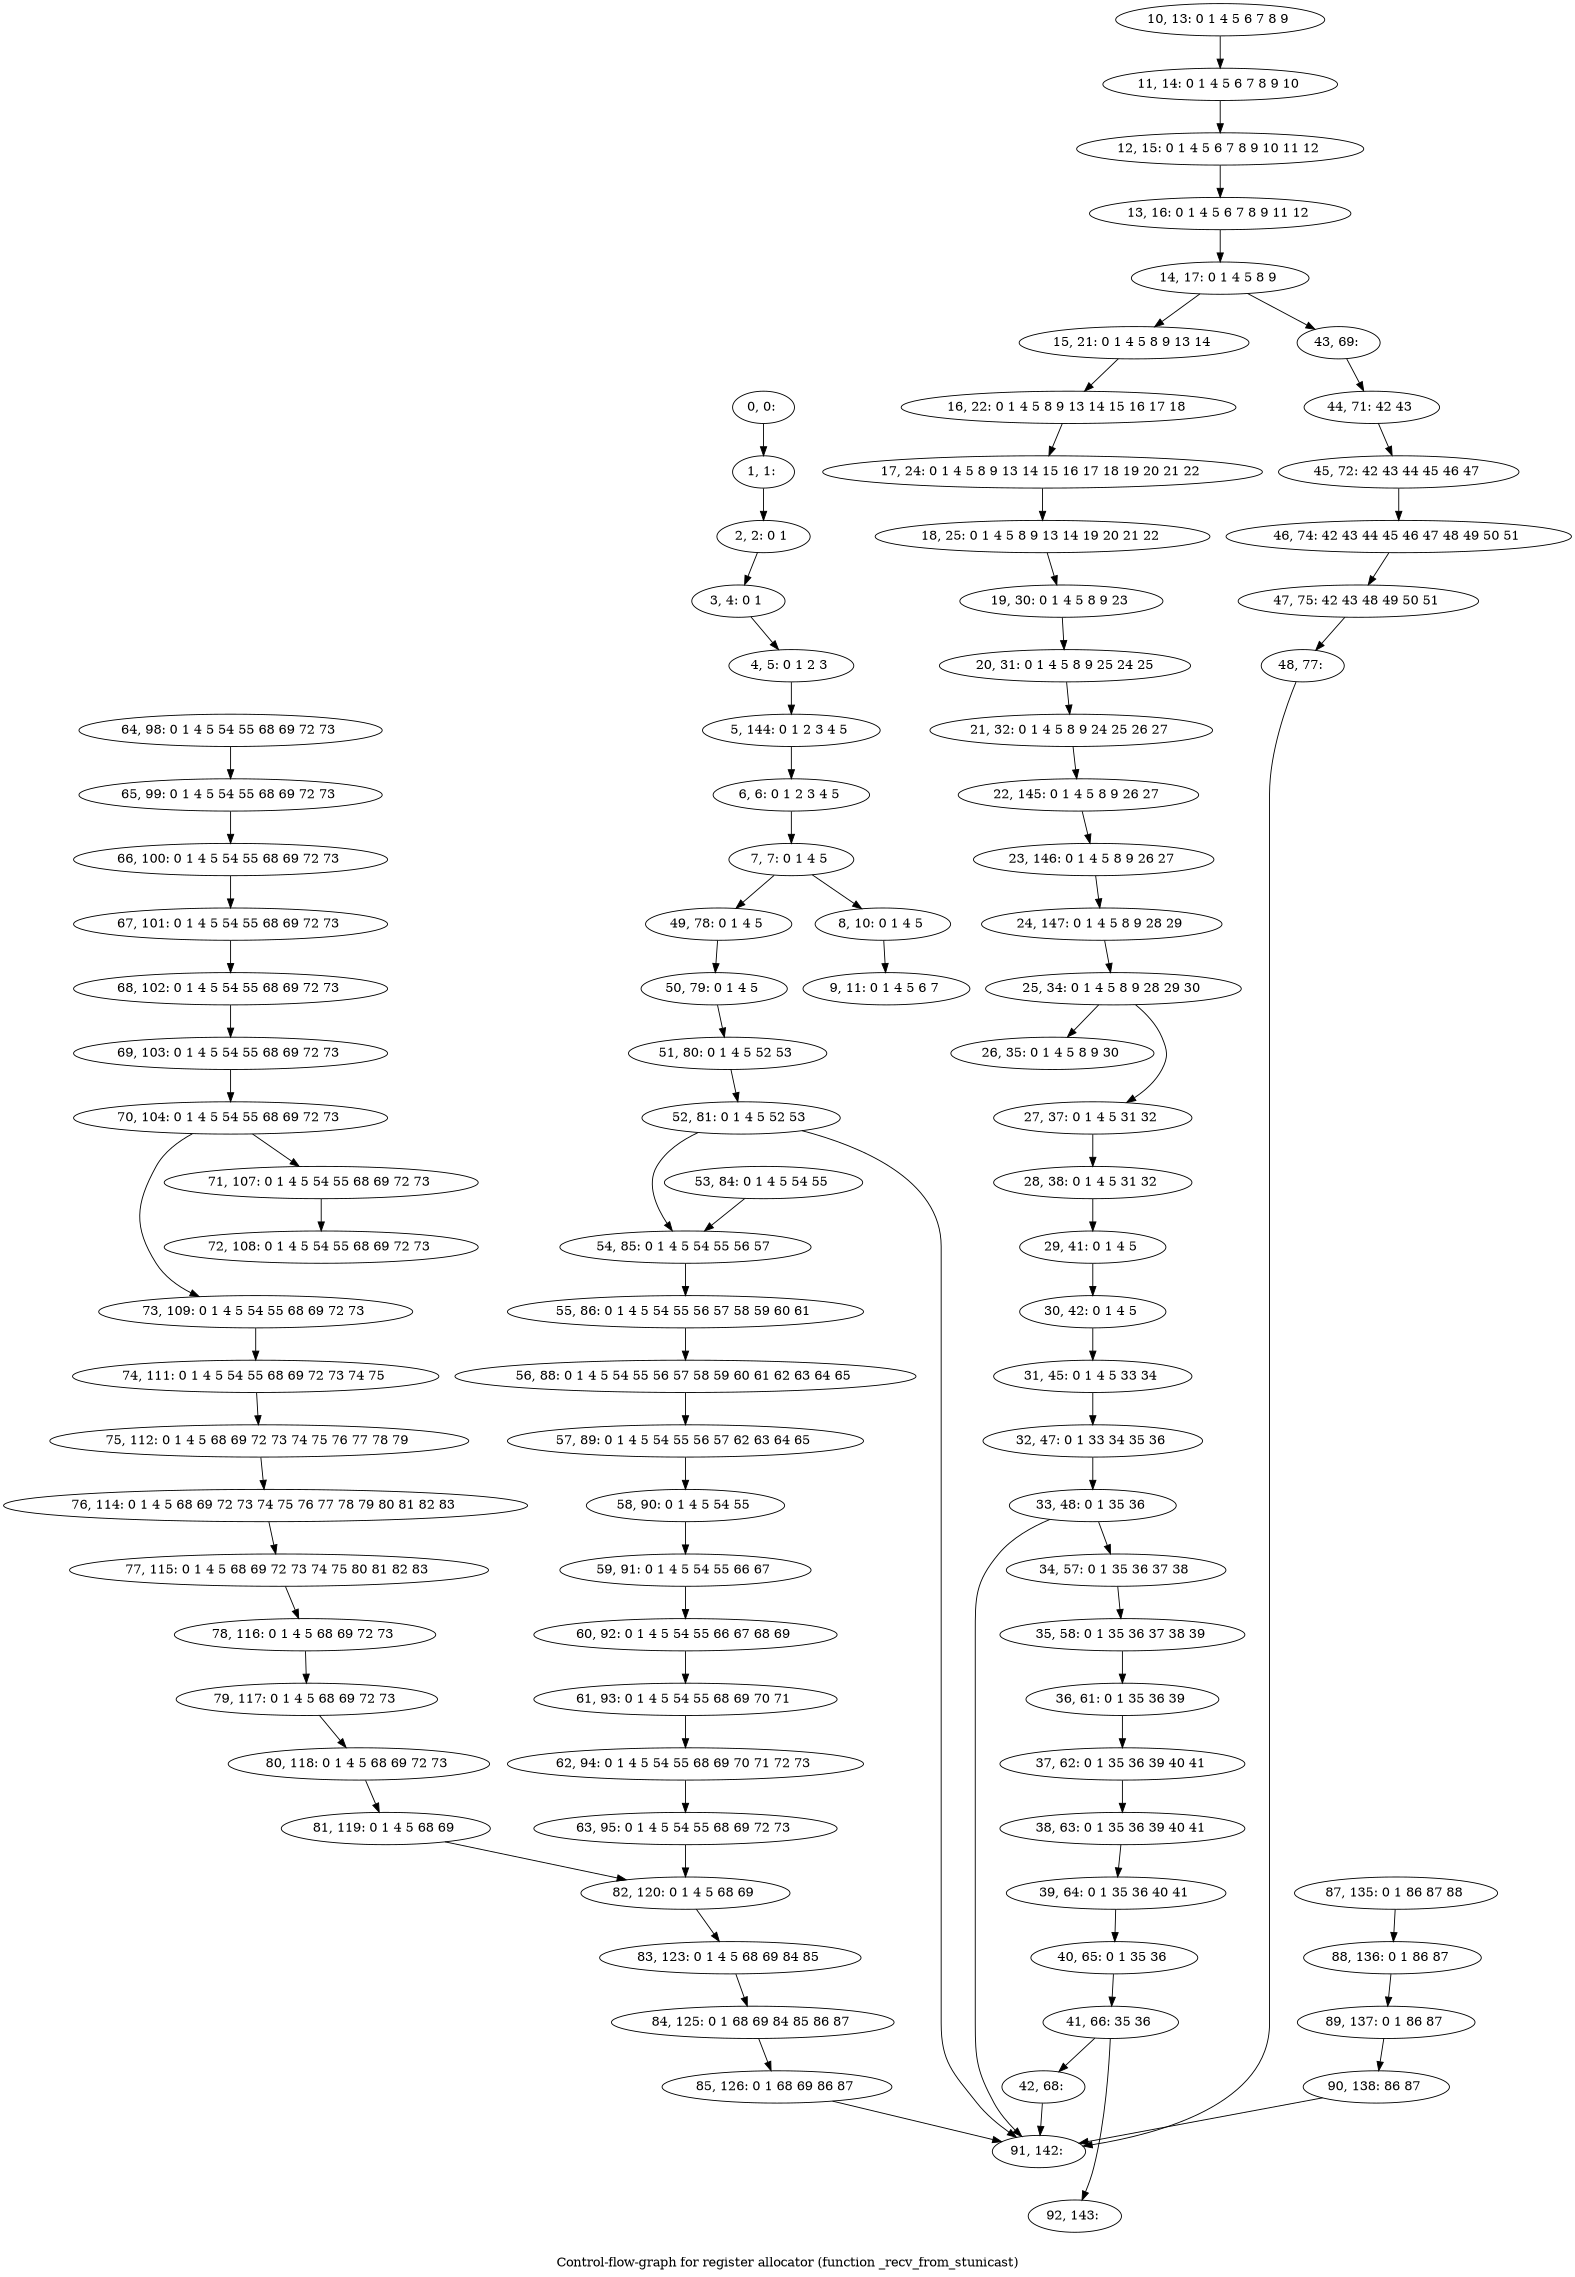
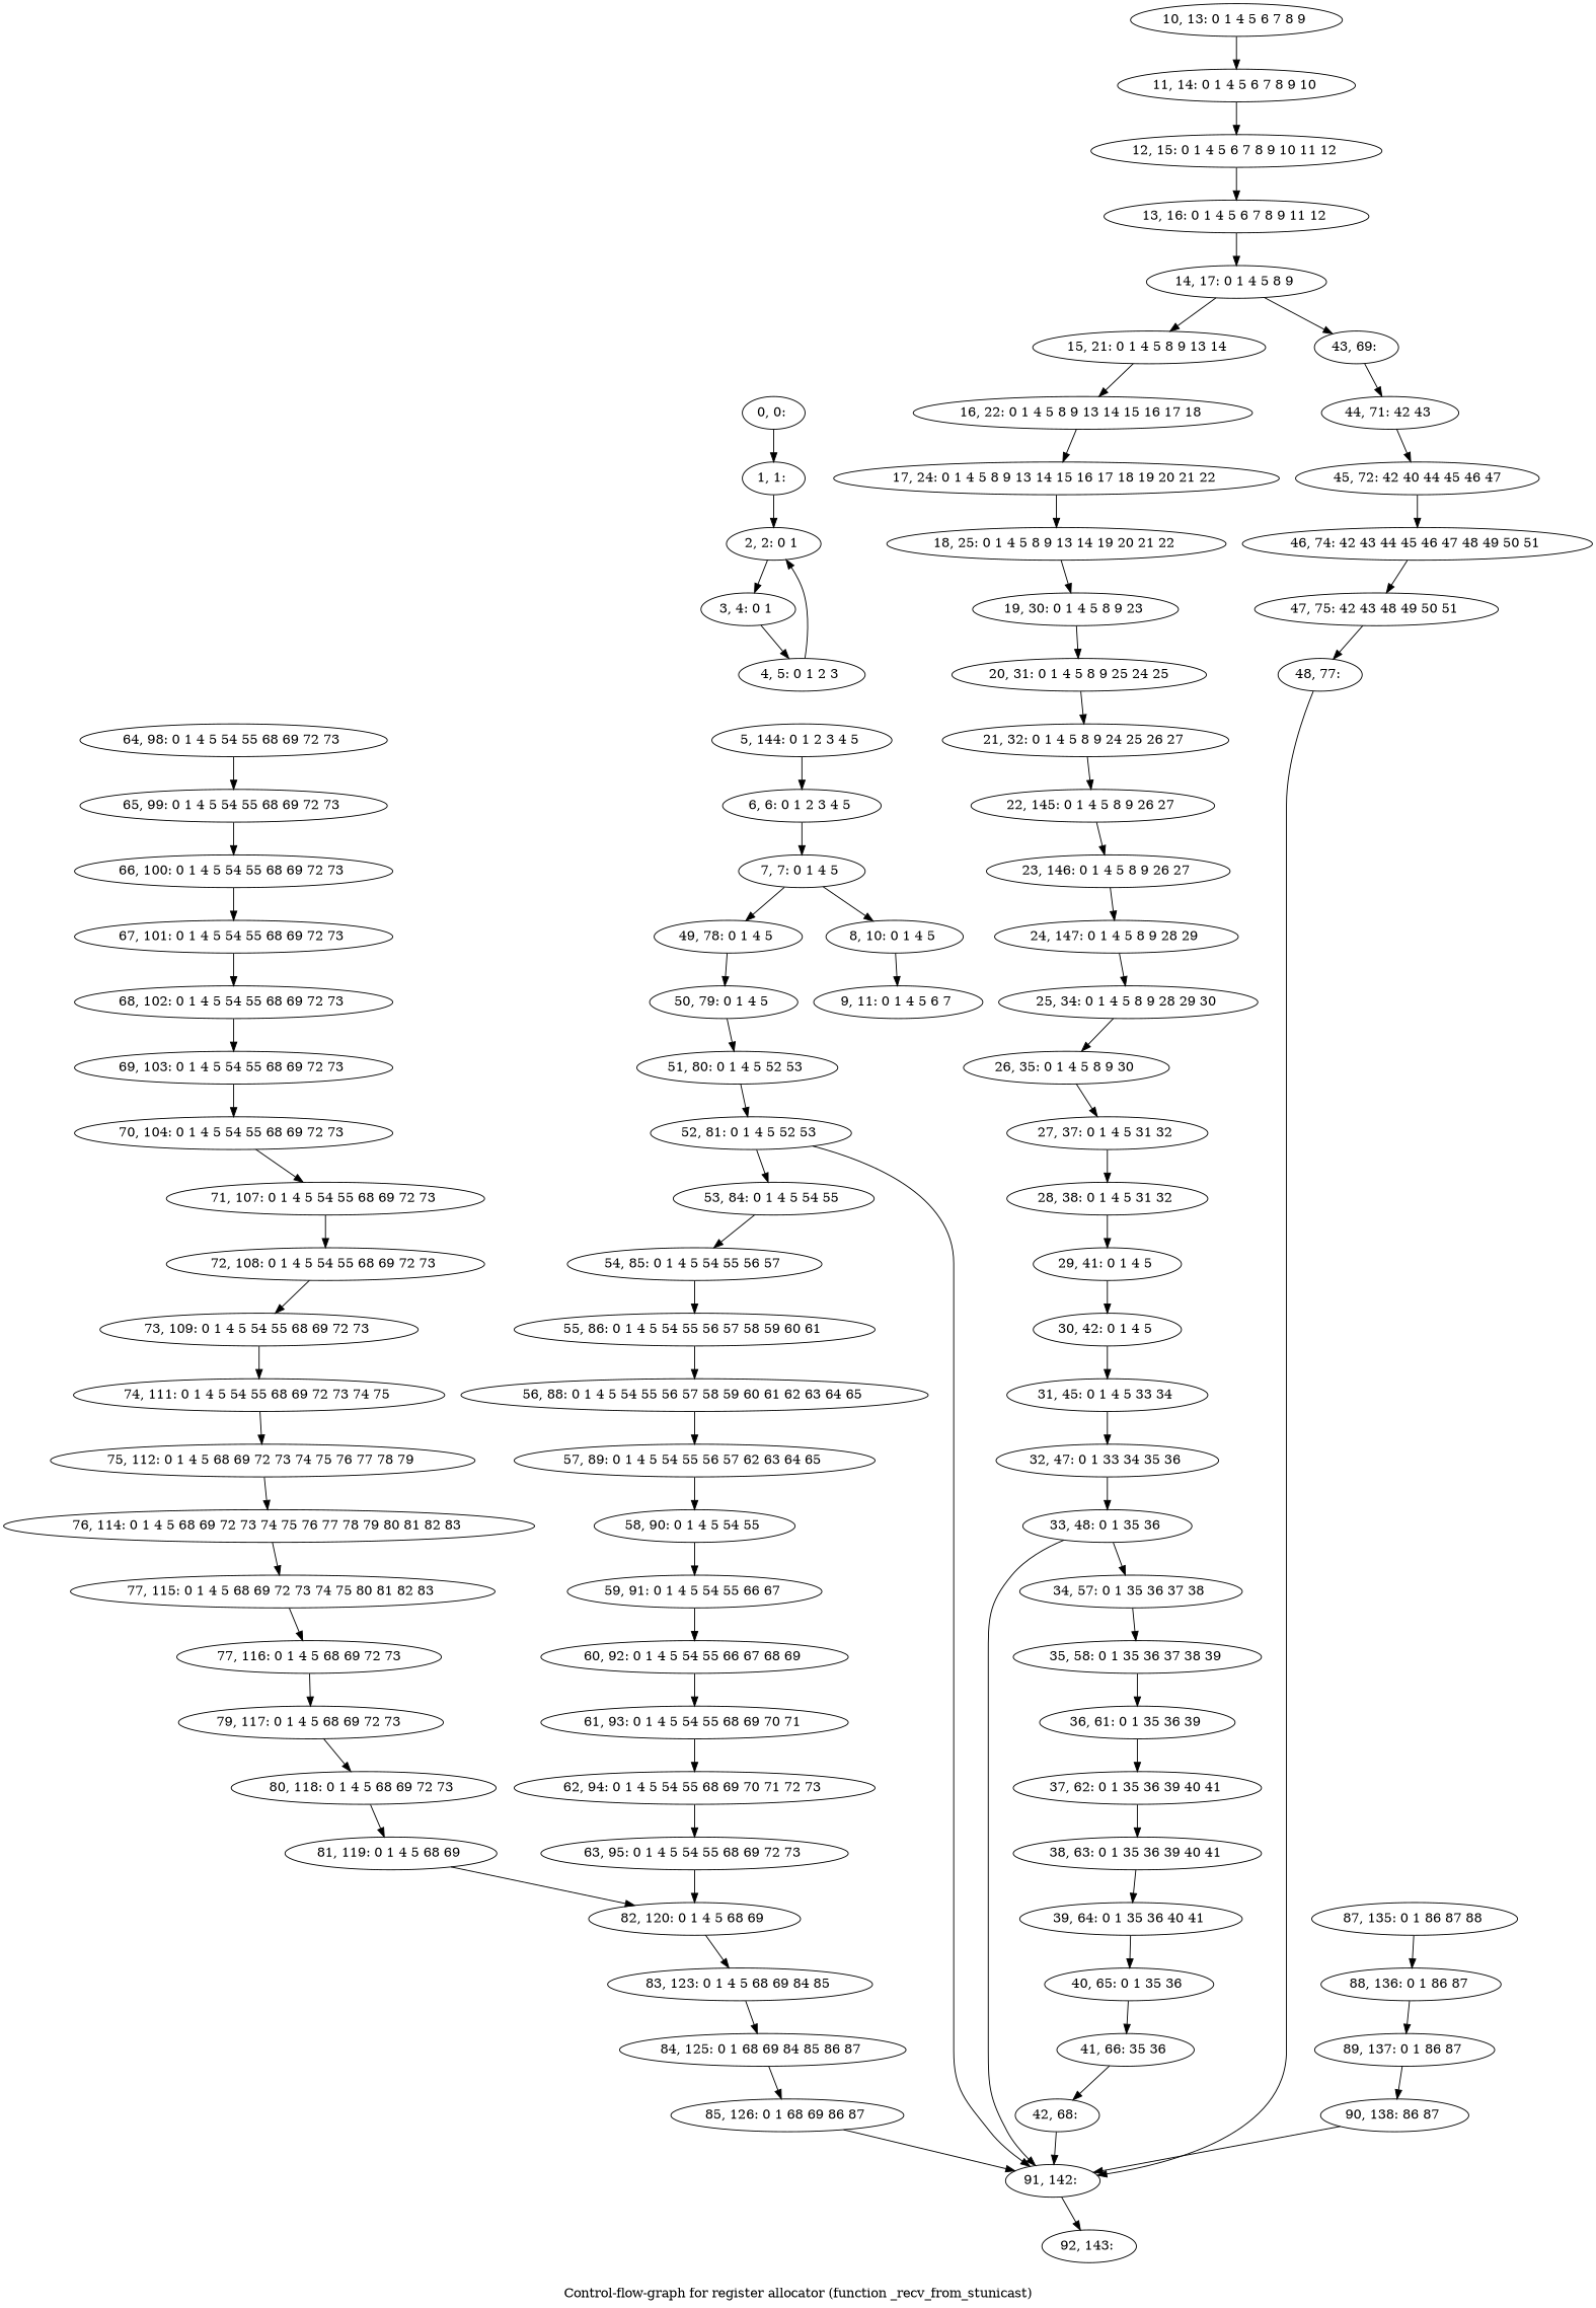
  digraph {
    label="Control-flow-graph for register allocator (function _recv_from_stunicast)"
    n1 [label="0, 0: "]
    n2 [label="1, 1: "]
    n3 [label="2, 2: 0 1 "]
    n4 [label="3, 4: 0 1 "]
    n5 [label="4, 5: 0 1 2 3 "]
    n6 [label="5, 144: 0 1 2 3 4 5 "]
    n7 [label="6, 6: 0 1 2 3 4 5 "]
    n8 [label="7, 7: 0 1 4 5 "]
    n9 [label="8, 10: 0 1 4 5 "]
    n10 [label="49, 78: 0 1 4 5 "]
    n11 [label="9, 11: 0 1 4 5 6 7 "]
    n12 [label="50, 79: 0 1 4 5 "]
    n13 [label="10, 13: 0 1 4 5 6 7 8 9 "]
    n14 [label="11, 14: 0 1 4 5 6 7 8 9 10 "]
    n15 [label="12, 15: 0 1 4 5 6 7 8 9 10 11 12 "]
    n16 [label="13, 16: 0 1 4 5 6 7 8 9 11 12 "]
    n17 [label="14, 17: 0 1 4 5 8 9 "]
    n18 [label="15, 21: 0 1 4 5 8 9 13 14 "]
    n19 [label="43, 69: "]
    n20 [label="16, 22: 0 1 4 5 8 9 13 14 15 16 17 18 "]
    n21 [label="44, 71: 42 43 "]
    n22 [label="17, 24: 0 1 4 5 8 9 13 14 15 16 17 18 19 20 21 22 "]
    n23 [label="18, 25: 0 1 4 5 8 9 13 14 19 20 21 22 "]
    n24 [label="19, 30: 0 1 4 5 8 9 23 "]
    n25 [label="20, 31: 0 1 4 5 8 9 25 24 25"]
    n26 [label="21, 32: 0 1 4 5 8 9 24 25 26 27 "]
    n27 [label="22, 145: 0 1 4 5 8 9 26 27 "]
    n28 [label="23, 146: 0 1 4 5 8 9 26 27 "]
    n29 [label="24, 147: 0 1 4 5 8 9 28 29 "]
    n30 [label="25, 34: 0 1 4 5 8 9 28 29 30 "]
    n31 [label="26, 35: 0 1 4 5 8 9 30 "]
    n32 [label="27, 37: 0 1 4 5 31 32 "]
    n33 [label="28, 38: 0 1 4 5 31 32 "]
    n34 [label="29, 41: 0 1 4 5 "]
    n35 [label="30, 42: 0 1 4 5 "]
    n36 [label="31, 45: 0 1 4 5 33 34 "]
    n37 [label="32, 47: 0 1 33 34 35 36 "]
    n38 [label="33, 48: 0 1 35 36 "]
    n39 [label="34, 57: 0 1 35 36 37 38 "]
    n40 [label="91, 142: "]
    n41 [label="35, 58: 0 1 35 36 37 38 39 "]
    n42 [label="92, 143: "]
    n43 [label="36, 61: 0 1 35 36 39 "]
    n44 [label="37, 62: 0 1 35 36 39 40 41 "]
    n45 [label="38, 63: 0 1 35 36 39 40 41 "]
    n46 [label="39, 64: 0 1 35 36 40 41 "]
    n47 [label="40, 65: 0 1 35 36 "]
    n48 [label="41, 66: 35 36 "]
    n49 [label="42, 68: "]
-   n50 [label="45, 72: 42 43 44 45 46 47 "]
+   n50 [label="45, 72: 42 40 44 45 46 47"]
    n51 [label="46, 74: 42 43 44 45 46 47 48 49 50 51 "]
    n52 [label="47, 75: 42 43 48 49 50 51 "]
    n53 [label="48, 77: "]
    n54 [label="51, 80: 0 1 4 5 52 53 "]
    n55 [label="52, 81: 0 1 4 5 52 53 "]
    n56 [label="53, 84: 0 1 4 5 54 55 "]
    n57 [label="54, 85: 0 1 4 5 54 55 56 57 "]
    n58 [label="55, 86: 0 1 4 5 54 55 56 57 58 59 60 61 "]
    n59 [label="56, 88: 0 1 4 5 54 55 56 57 58 59 60 61 62 63 64 65 "]
    n60 [label="57, 89: 0 1 4 5 54 55 56 57 62 63 64 65 "]
    n61 [label="58, 90: 0 1 4 5 54 55 "]
    n62 [label="59, 91: 0 1 4 5 54 55 66 67 "]
    n63 [label="60, 92: 0 1 4 5 54 55 66 67 68 69 "]
    n64 [label="61, 93: 0 1 4 5 54 55 68 69 70 71 "]
    n65 [label="62, 94: 0 1 4 5 54 55 68 69 70 71 72 73 "]
    n66 [label="63, 95: 0 1 4 5 54 55 68 69 72 73 "]
    n67 [label="82, 120: 0 1 4 5 68 69 "]
    n68 [label="64, 98: 0 1 4 5 54 55 68 69 72 73 "]
    n69 [label="65, 99: 0 1 4 5 54 55 68 69 72 73 "]
    n70 [label="83, 123: 0 1 4 5 68 69 84 85 "]
    n71 [label="66, 100: 0 1 4 5 54 55 68 69 72 73 "]
    n72 [label="67, 101: 0 1 4 5 54 55 68 69 72 73 "]
    n73 [label="68, 102: 0 1 4 5 54 55 68 69 72 73 "]
    n74 [label="69, 103: 0 1 4 5 54 55 68 69 72 73 "]
    n75 [label="70, 104: 0 1 4 5 54 55 68 69 72 73 "]
    n76 [label="71, 107: 0 1 4 5 54 55 68 69 72 73 "]
    n77 [label="72, 108: 0 1 4 5 54 55 68 69 72 73 "]
    n78 [label="73, 109: 0 1 4 5 54 55 68 69 72 73 "]
    n79 [label="74, 111: 0 1 4 5 54 55 68 69 72 73 74 75 "]
    n80 [label="75, 112: 0 1 4 5 68 69 72 73 74 75 76 77 78 79 "]
    n81 [label="76, 114: 0 1 4 5 68 69 72 73 74 75 76 77 78 79 80 81 82 83 "]
    n82 [label="77, 115: 0 1 4 5 68 69 72 73 74 75 80 81 82 83 "]
-   n83 [label="78, 116: 0 1 4 5 68 69 72 73 "]
+   n83 [label="77, 116: 0 1 4 5 68 69 72 73"]
    n84 [label="79, 117: 0 1 4 5 68 69 72 73 "]
    n85 [label="80, 118: 0 1 4 5 68 69 72 73 "]
    n86 [label="81, 119: 0 1 4 5 68 69 "]
    n87 [label="84, 125: 0 1 68 69 84 85 86 87 "]
    n88 [label="85, 126: 0 1 68 69 86 87 "]
    n89 [label="87, 135: 0 1 86 87 88 "]
    n90 [label="88, 136: 0 1 86 87 "]
    n91 [label="89, 137: 0 1 86 87 "]
    n92 [label="90, 138: 86 87 "]
    n1 -> n2
    n2 -> n3
    n3 -> n4
    n4 -> n5
-   n5 -> n6
+   n5 -> n3
    n6 -> n7
    n7 -> n8
    n8 -> n9
    n8 -> n10
    n9 -> n11
    n10 -> n12
    n12 -> n54
    n13 -> n14
    n14 -> n15
    n15 -> n16
    n16 -> n17
    n17 -> n18
    n17 -> n19
    n18 -> n20
    n19 -> n21
    n20 -> n22
    n21 -> n50
    n22 -> n23
    n23 -> n24
    n24 -> n25
    n25 -> n26
    n26 -> n27
    n27 -> n28
    n28 -> n29
    n29 -> n30
    n30 -> n31
-   n30 -> n32
+   n31 -> n32
    n32 -> n33
    n33 -> n34
    n34 -> n35
    n35 -> n36
    n36 -> n37
    n37 -> n38
    n38 -> n39
    n38 -> n40
    n39 -> n41
-   n48 -> n42
+   n40 -> n42
    n41 -> n43
    n43 -> n44
    n44 -> n45
    n45 -> n46
    n46 -> n47
    n47 -> n48
    n48 -> n49
    n49 -> n40
    n50 -> n51
    n51 -> n52
    n52 -> n53
    n53 -> n40
    n54 -> n55
    n55 -> n40
-   n55 -> n57
+   n55 -> n56
    n56 -> n57
    n57 -> n58
    n58 -> n59
    n59 -> n60
    n60 -> n61
    n61 -> n62
    n62 -> n63
    n63 -> n64
    n64 -> n65
    n65 -> n66
    n66 -> n67
    n67 -> n70
    n68 -> n69
    n69 -> n71
    n70 -> n87
    n71 -> n72
    n72 -> n73
    n73 -> n74
    n74 -> n75
    n75 -> n76
    n76 -> n77
-   n75 -> n78
+   n77 -> n78
    n78 -> n79
    n79 -> n80
    n80 -> n81
    n81 -> n82
    n82 -> n83
    n83 -> n84
    n84 -> n85
    n85 -> n86
    n86 -> n67
    n87 -> n88
    n88 -> n40
    n89 -> n90
    n90 -> n91
    n91 -> n92
    n92 -> n40
  }
